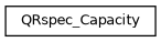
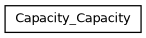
  digraph {
    rankdir=LR
-   n1 [color=black fillcolor=white fontname=Helvetica fontsize=10 height=0.2 label=QRspec_Capacity shape=record style=filled width=0.4]
+   n1 [color=black fillcolor=white fontname=Helvetica fontsize=10 height=0.2 label=Capacity_Capacity shape=record style=filled width=0.4]
  }
